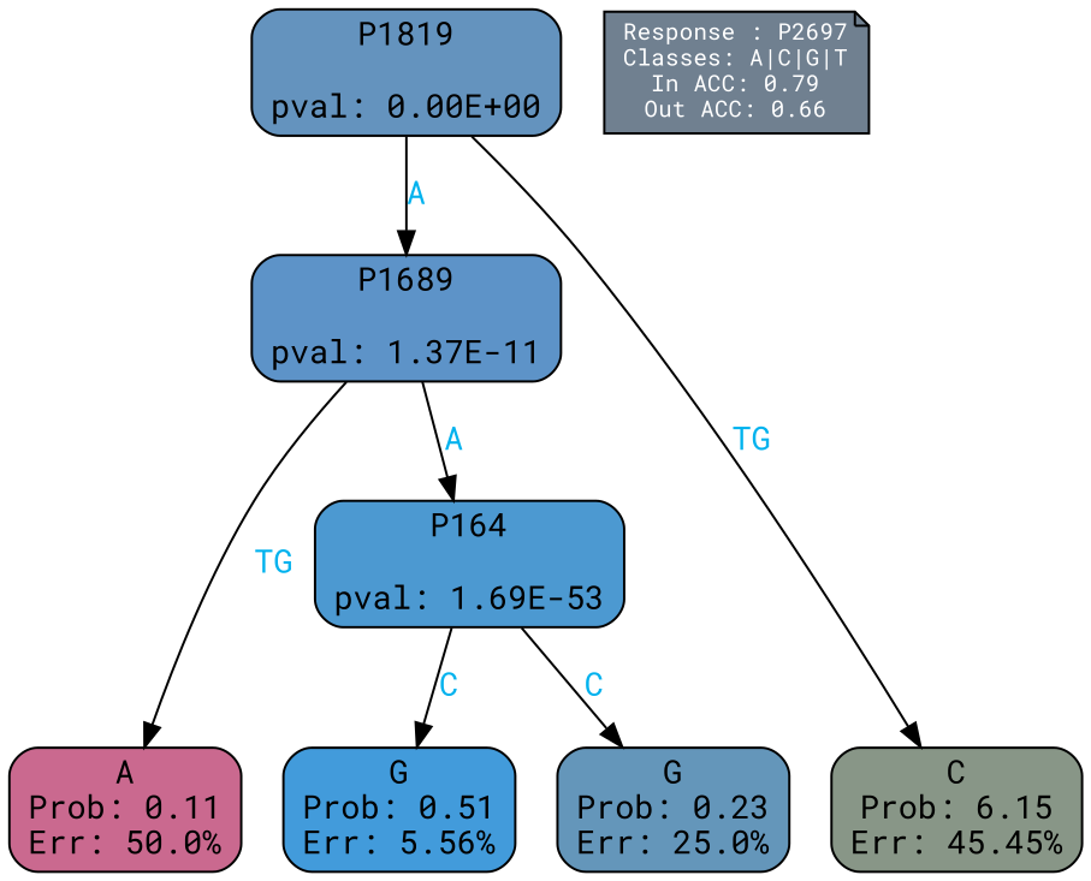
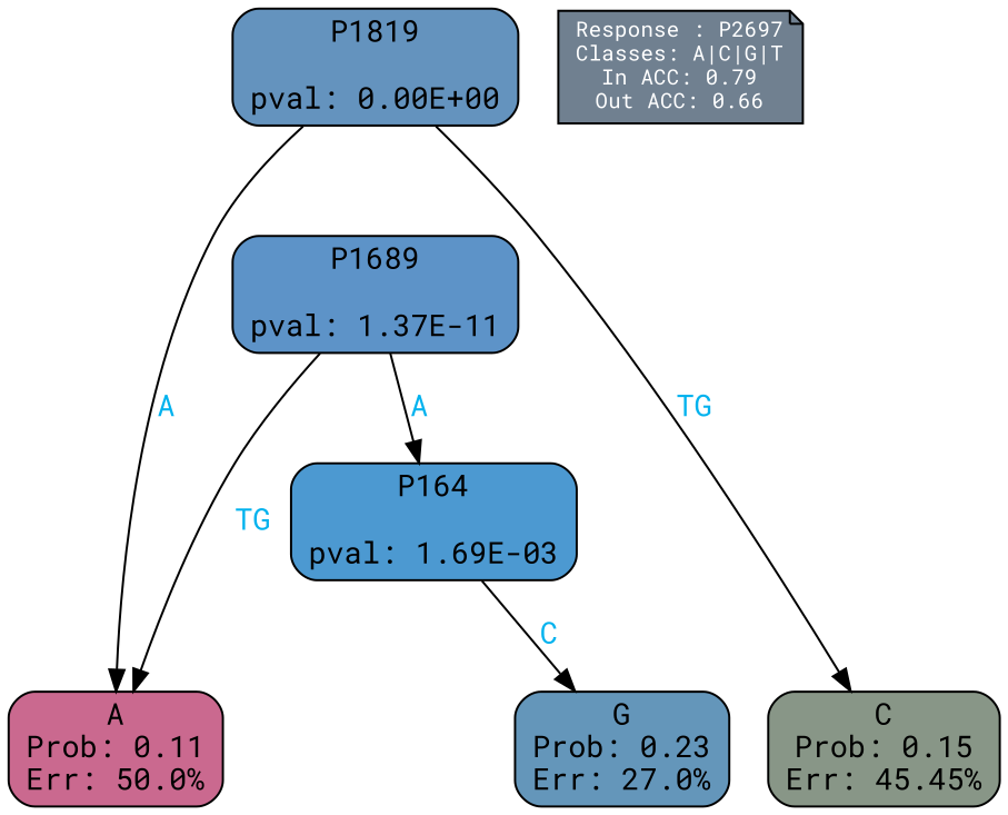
  digraph {
    fontname="Roboto Mono"
    ranksep=equally
    splines=polylines
    node [color=black fontname="Roboto Mono" shape=box style="filled, rounded"]
    edge [fontcolor=deepskyblue2 fontname="Roboto Mono"]
-   n1 [fillcolor="#6496ba" label="G\nProb: 0.23\nErr: 25.0%"]
-   n2 [fillcolor="#429bdb" label="G\nProb: 0.51\nErr: 5.56%"]
+   n1 [fillcolor="#6496ba" label="G\nProb: 0.23\nErr: 27.0%"]
    n3 [fillcolor="#ca698f" label="A\nProb: 0.11\nErr: 50.0%"]
-   n4 [fillcolor="#889687" label="C\nProb: 6.15\nErr: 45.45%"]
+   n4 [fillcolor="#889687" label="C\nProb: 0.15\nErr: 45.45%"]
    n5 [align=left fillcolor=slategray fontcolor=white fontsize=10 label="Response : P2697\nClasses: A|C|G|T\nIn ACC: 0.79\nOut ACC: 0.66\n" shape=note style=filled]
    n6 [fillcolor="#6493be" label="P1819\n\npval: 0.00E+00"]
    n7 [fillcolor="#5d93c8" label="P1689\n\npval: 1.37E-11"]
-   n8 [fillcolor="#4c99d1" label="P164\n\npval: 1.69E-53"]
+   n8 [fillcolor="#4c99d1" label="P164\n\npval: 1.69E-03"]
    subgraph sub_1 {
      rank=same
      n1
-     n2
      n3
      n4
    }
    subgraph sub_2 {
      rank=same
      n5
      n6
    }
    n6 -> n4 [label=TG]
-   n6 -> n7 [label=A]
+   n6 -> n3 [label=A]
    n7 -> n3 [label=TG]
    n7 -> n8 [label=A]
    n8 -> n1 [label=C]
-   n8 -> n2 [label=C]
  }
